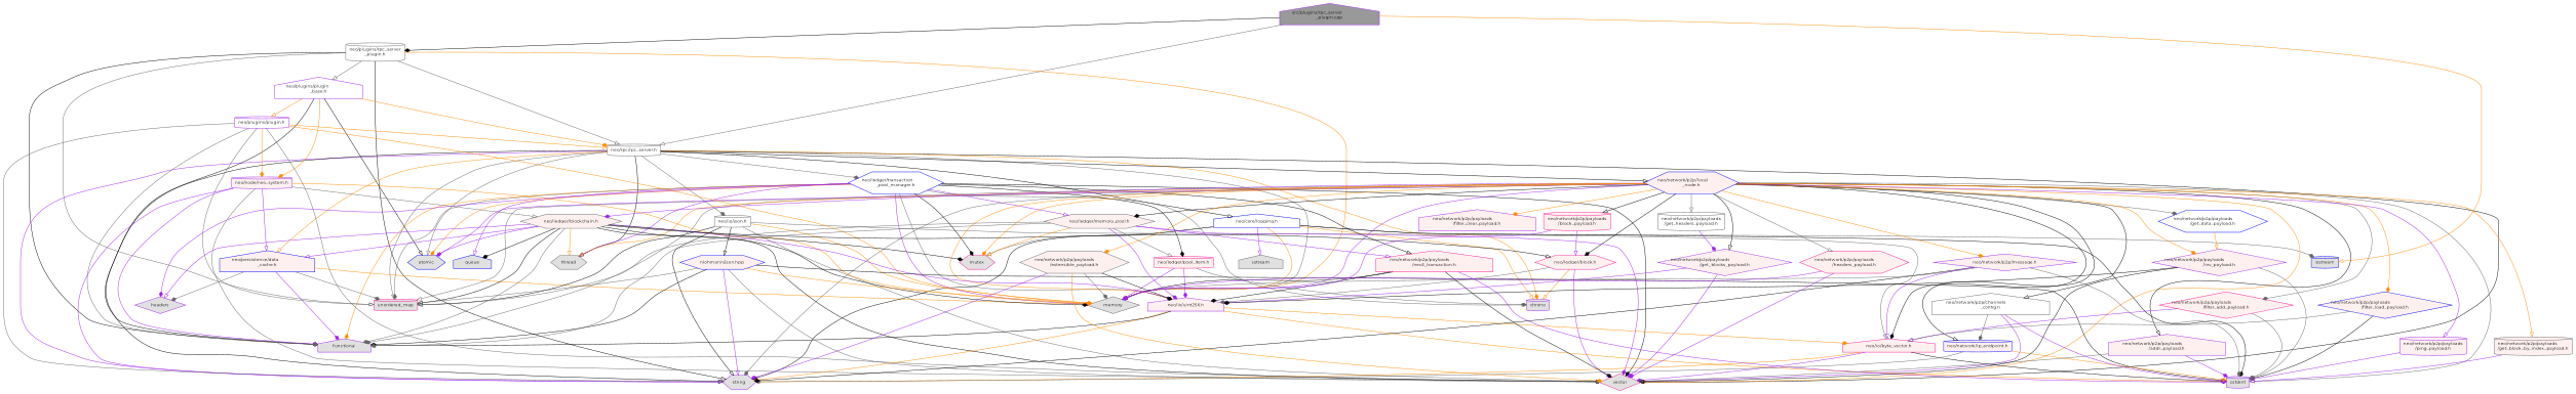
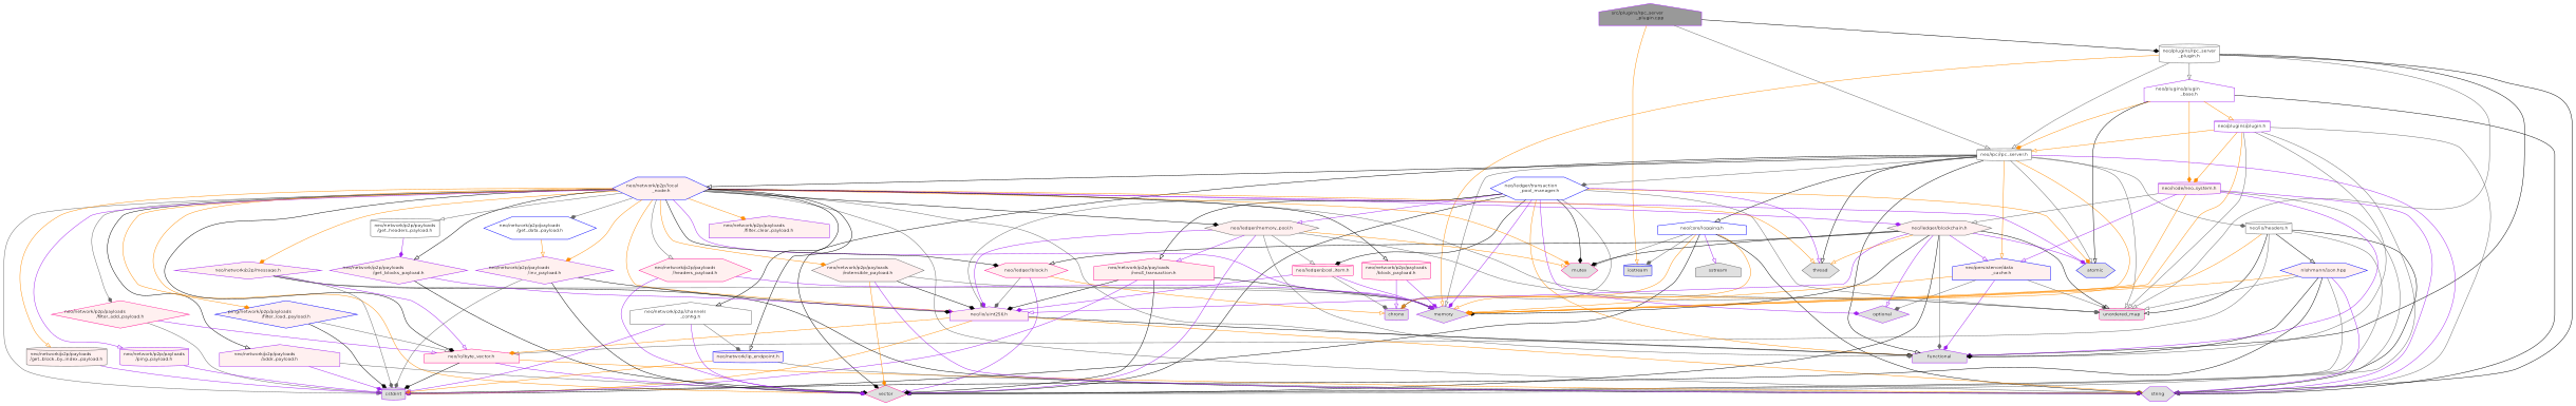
  digraph {
    fontname=Montserrat
    node [color=purple fillcolor="#FFF0F0" fontname=Montserrat fontsize=10 shape=cylinder style=filled]
    edge [arrowhead=diamond color=gray40 fontname=Montserrat fontsize=10 labelfontname=Helvetica labelfontsize=10 style=solid]
    n1 [fillcolor=grey60 fontcolor=black height=0.2 label="src/plugins/rpc_server\l_plugin.cpp" shape=house width=0.4]
    n2 [color=gray40 fillcolor=white height=0.2 label="neo/plugins/rpc_server\l_plugin.h" width=0.4]
    n3 [color=gray40 fillcolor=white height=0.2 label="neo/rpc/rpc_server.h" width=0.4]
    n4 [color=blue fillcolor="#E0E0E0" height=0.2 label=iostream width=0.4]
    n5 [fillcolor=white height=0.2 label="neo/plugins/plugin\l_base.h" shape=house width=0.4]
    n6 [fillcolor="#E0E0E0" height=0.2 label=string shape=hexagon width=0.4]
    n7 [fillcolor="#E0E0E0" height=0.2 label=functional shape=house width=0.4]
-   n8 [color=gray40 fillcolor="#E0E0E0" height=0.2 label=memory shape=diamond width=0.4]
+   n8 [fillcolor="#E0E0E0" height=0.2 label=memory shape=diamond width=0.4]
    n9 [color=deeppink fillcolor="#E0E0E0" height=0.2 label=unordered_map width=0.4]
    n10 [color=blue fillcolor="#E0E0E0" height=0.2 label=atomic shape=hexagon width=0.4]
    n11 [color=deeppink fillcolor="#E0E0E0" height=0.2 label=vector shape=diamond width=0.4]
    n12 [color=blue height=0.2 label="neo/persistence/data\l_cache.h" shape=house width=0.4]
    n13 [color=gray40 fillcolor="#E0E0E0" height=0.2 label=thread shape=hexagon width=0.4]
    n14 [fillcolor="#E0E0E0" height=0.2 label=chrono width=0.4]
    n15 [color=blue fillcolor=white height=0.2 label="neo/core/logging.h" shape=house width=0.4]
-   n16 [color=gray40 fillcolor=white height=0.2 label="neo/io/json.h" width=0.4]
+   n16 [color=gray40 fillcolor=white height=0.2 label="neo/io/headers.h" width=0.4]
    n17 [color=blue fillcolor=white height=0.2 label="neo/ledger/transaction\l_pool_manager.h" shape=hexagon width=0.4]
    n18 [color=blue height=0.2 label="neo/network/p2p/local\l_node.h" shape=hexagon width=0.4]
    n19 [height=0.2 label="neo/node/neo_system.h" width=0.4]
    n20 [fillcolor=white height=0.2 label="neo/plugins/plugin.h" width=0.4]
    n21 [color=gray40 height=0.2 label="neo/ledger/blockchain.h" shape=hexagon width=0.4]
    n22 [color=deeppink height=0.2 label="neo/ledger/block.h" shape=hexagon width=0.4]
    n23 [height=0.2 label="neo/io/uint256.h" shape=house width=0.4]
-   n24 [fillcolor="#E0E0E0" height=0.2 label=headers shape=diamond width=0.4]
+   n24 [fillcolor="#E0E0E0" height=0.2 label=optional shape=diamond width=0.4]
    n25 [color=deeppink fillcolor="#E0E0E0" height=0.2 label=mutex shape=hexagon width=0.4]
-   n26 [color=blue fillcolor="#E0E0E0" height=0.2 label=queue shape=house width=0.4]
    n27 [color=deeppink height=0.2 label="neo/io/byte_vector.h" shape=house width=0.4]
    n28 [fillcolor="#E0E0E0" height=0.2 label=cstdint width=0.4]
    n29 [color=gray40 fillcolor="#E0E0E0" height=0.2 label=sstream shape=house width=0.4]
    n30 [color=blue height=0.2 label="nlohmann/json.hpp" shape=hexagon width=0.4]
    n31 [color=gray40 height=0.2 label="neo/ledger/memory_pool.h" shape=hexagon width=0.4]
    n32 [color=deeppink height=0.2 label="neo/ledger/pool_item.h" width=0.4]
    n33 [color=deeppink height=0.2 label="neo/network/p2p/payloads\l/neo3_transaction.h" shape=house width=0.4]
    n34 [color=blue height=0.2 label="neo/network/ip_endpoint.h" width=0.4]
    n35 [color=gray40 fillcolor=white height=0.2 label="neo/network/p2p/channels\l_config.h" shape=house width=0.4]
    n36 [height=0.2 label="neo/network/p2p/message.h" shape=diamond width=0.4]
    n37 [height=0.2 label="neo/network/p2p/payloads\l/addr_payload.h" shape=house width=0.4]
    n38 [color=deeppink height=0.2 label="neo/network/p2p/payloads\l/block_payload.h" width=0.4]
    n39 [color=gray40 height=0.2 label="neo/network/p2p/payloads\l/extensible_payload.h" shape=hexagon width=0.4]
    n40 [color=deeppink height=0.2 label="neo/network/p2p/payloads\l/filter_add_payload.h" shape=diamond width=0.4]
    n41 [height=0.2 label="neo/network/p2p/payloads\l/filter_clear_payload.h" shape=house width=0.4]
-   n42 [color=blue height=0.2 label="neo/network/p2p/payloads\l/filter_load_payload.h" shape=diamond width=0.4]
+   n42 [color=blue height=0.2 label="ping/network/p2p/payloads\l/filter_load_payload.h" shape=diamond width=0.4]
    n43 [color=gray40 height=0.2 label="neo/network/p2p/payloads\l/get_block_by_index_payload.h" width=0.4]
    n44 [height=0.2 label="neo/network/p2p/payloads\l/get_blocks_payload.h" shape=diamond width=0.4]
    n45 [color=blue fillcolor=white height=0.2 label="neo/network/p2p/payloads\l/get_data_payload.h" shape=hexagon width=0.4]
    n46 [height=0.2 label="neo/network/p2p/payloads\l/inv_payload.h" shape=diamond width=0.4]
    n47 [color=gray40 fillcolor=white height=0.2 label="neo/network/p2p/payloads\l/get_headers_payload.h" width=0.4]
    n48 [color=deeppink height=0.2 label="neo/network/p2p/payloads\l/headers_payload.h" shape=hexagon width=0.4]
    n49 [height=0.2 label="neo/network/p2p/payloads\l/ping_payload.h" width=0.4]
    n1 -> n2 [color=black]
    n1 -> n3 [arrowhead=onormal]
    n1 -> n4 [arrowhead=onormal color=darkorange]
    n2 -> n3 [arrowhead=onormal]
    n2 -> n5 [arrowhead=onormal]
    n2 -> n6 [arrowhead=onormal color=black]
    n2 -> n7 [color=black]
    n2 -> n8 [arrowhead=onormal color=darkorange]
    n2 -> n9 [arrowhead=onormal]
    n3 -> n6 [arrowhead=onormal color=purple]
    n3 -> n7 [arrowhead=onormal color=black]
    n3 -> n8 [arrowhead=onormal]
    n3 -> n9 [arrowhead=onormal]
    n3 -> n10 [arrowhead=onormal]
    n3 -> n11 [color=black]
    n3 -> n12 [arrowhead=onormal color=darkorange]
    n3 -> n13 [arrowhead=onormal color=black]
    n3 -> n14 [color=darkorange]
    n3 -> n15 [arrowhead=onormal color=black]
    n3 -> n16
    n3 -> n17
    n3 -> n18 [arrowhead=onormal color=black]
    n5 -> n3 [color=darkorange]
    n5 -> n6 [arrowhead=onormal color=black]
    n5 -> n10 [arrowhead=onormal color=black]
    n5 -> n19 [color=darkorange]
    n5 -> n20 [arrowhead=onormal color=darkorange]
    n12 -> n7 [color=purple]
    n12 -> n8 [color=darkorange]
    n12 -> n9
    n12 -> n24
    n15 -> n4
    n15 -> n6 [color=black]
    n15 -> n8 [arrowhead=onormal color=darkorange]
    n15 -> n14 [arrowhead=onormal color=darkorange]
    n15 -> n25 [arrowhead=onormal]
    n15 -> n28 [color=black]
    n15 -> n29 [arrowhead=onormal color=purple]
    n16 -> n6 [arrowhead=onormal color=black]
    n16 -> n8 [arrowhead=onormal color=darkorange]
    n16 -> n9 [arrowhead=onormal color=black]
    n16 -> n11 [arrowhead=onormal]
    n16 -> n27 [arrowhead=onormal]
    n16 -> n30 [arrowhead=onormal color=black]
    n17 -> n7 [color=darkorange]
    n17 -> n8 [color=purple]
    n17 -> n9
    n17 -> n10 [color=darkorange]
    n17 -> n11 [color=black]
    n17 -> n13 [arrowhead=onormal color=purple]
    n17 -> n14 [arrowhead=onormal]
    n17 -> n23
    n17 -> n24 [color=purple]
    n17 -> n25 [color=black]
-   n17 -> n26 [arrowhead=onormal color=purple]
    n17 -> n31 [arrowhead=onormal color=purple]
    n17 -> n32 [color=black]
    n17 -> n33 [arrowhead=onormal color=black]
    n18 -> n6
    n18 -> n7
    n18 -> n8 [arrowhead=onormal color=purple]
    n18 -> n9 [arrowhead=onormal]
    n18 -> n10 [color=purple]
    n18 -> n11 [arrowhead=onormal color=darkorange]
    n18 -> n13 [arrowhead=onormal color=darkorange]
    n18 -> n21 [color=purple]
    n18 -> n22 [color=black]
    n18 -> n23 [arrowhead=onormal color=darkorange]
    n18 -> n25 [color=darkorange]
    n18 -> n27 [color=black]
    n18 -> n28 [arrowhead=onormal]
    n18 -> n31 [color=black]
    n18 -> n34 [arrowhead=onormal color=black]
    n18 -> n35 [arrowhead=onormal color=black]
    n18 -> n36 [color=darkorange]
    n18 -> n37 [arrowhead=onormal color=black]
    n18 -> n38 [arrowhead=onormal color=black]
    n18 -> n39 [color=darkorange]
    n18 -> n40
    n18 -> n41 [color=darkorange]
    n18 -> n42 [color=darkorange]
    n18 -> n43 [arrowhead=onormal color=darkorange]
    n18 -> n44 [arrowhead=onormal color=black]
    n18 -> n45
    n18 -> n46 [color=darkorange]
    n18 -> n47 [arrowhead=onormal]
    n18 -> n48 [arrowhead=onormal]
    n18 -> n49 [arrowhead=onormal color=purple]
    n19 -> n6 [arrowhead=onormal color=purple]
    n19 -> n7 [color=purple]
    n19 -> n8 [arrowhead=onormal color=darkorange]
    n19 -> n11 [arrowhead=onormal]
    n19 -> n12 [arrowhead=onormal color=purple]
    n19 -> n21 [arrowhead=onormal]
    n20 -> n3 [arrowhead=onormal color=darkorange]
    n20 -> n6 [arrowhead=onormal]
    n20 -> n7
    n20 -> n8 [color=darkorange]
    n20 -> n9 [arrowhead=onormal]
    n20 -> n11
    n20 -> n19 [color=darkorange]
    n21 -> n7
    n21 -> n8 [color=black]
    n21 -> n9 [arrowhead=onormal color=black]
    n21 -> n10 [arrowhead=onormal color=purple]
    n21 -> n11 [color=black]
    n21 -> n12 [arrowhead=onormal color=purple]
    n21 -> n13 [arrowhead=onormal color=darkorange]
    n21 -> n22 [arrowhead=onormal color=black]
    n21 -> n23 [arrowhead=onormal color=purple]
    n21 -> n24 [arrowhead=onormal color=purple]
    n21 -> n25 [color=black]
-   n21 -> n26 [color=black]
    n22 -> n11 [arrowhead=onormal color=purple]
    n22 -> n14 [arrowhead=onormal color=darkorange]
    n22 -> n23
    n23 -> n6 [arrowhead=onormal color=darkorange]
    n23 -> n7 [arrowhead=onormal color=black]
    n23 -> n27 [color=darkorange]
    n23 -> n28 [color=darkorange]
    n27 -> n6 [arrowhead=onormal color=darkorange]
    n27 -> n11 [color=purple]
    n27 -> n28 [color=black]
    n30 -> n6 [arrowhead=onormal color=purple]
    n30 -> n7 [color=black]
    n30 -> n8 [color=darkorange]
    n30 -> n9 [arrowhead=onormal]
    n30 -> n11
    n30 -> n28 [arrowhead=onormal color=black]
    n31 -> n7
    n31 -> n9 [arrowhead=onormal]
    n31 -> n11 [color=purple]
    n31 -> n23 [color=purple]
    n31 -> n25 [arrowhead=onormal color=darkorange]
    n31 -> n32 [arrowhead=onormal]
    n31 -> n33 [arrowhead=onormal color=purple]
    n32 -> n8 [arrowhead=onormal color=purple]
    n32 -> n14
    n32 -> n23 [color=purple]
    n33 -> n8 [arrowhead=onormal color=black]
    n33 -> n11 [color=black]
    n33 -> n23 [color=black]
    n33 -> n28 [color=purple]
    n34 -> n6
    n34 -> n28 [color=darkorange]
    n35 -> n11 [color=purple]
    n35 -> n28 [arrowhead=onormal color=purple]
    n35 -> n34
    n36 -> n6 [color=black]
    n36 -> n8
    n36 -> n27 [arrowhead=onormal color=purple]
    n36 -> n28
    n37 -> n11
    n37 -> n28 [color=purple]
    n38 -> n8 [color=purple]
-   n38 -> n22 [arrowhead=onormal color=purple]
+   n38 -> n14 [arrowhead=onormal color=purple]
    n39 -> n6 [color=purple]
    n39 -> n8
    n39 -> n11 [color=darkorange]
    n39 -> n23 [color=black]
    n40 -> n27 [arrowhead=onormal color=purple]
    n40 -> n28
    n42 -> n27 [arrowhead=onormal]
    n42 -> n28 [color=black]
    n43 -> n28 [arrowhead=onormal color=purple]
-   n44 -> n11 [color=purple]
+   n44 -> n11 [color=black]
    n44 -> n23 [color=purple]
    n45 -> n46 [arrowhead=onormal color=darkorange]
    n46 -> n11 [arrowhead=onormal color=black]
    n46 -> n23 [color=black]
    n46 -> n28
    n47 -> n44 [color=purple]
    n48 -> n8 [color=purple]
    n48 -> n11 [color=purple]
    n49 -> n28 [arrowhead=onormal color=purple]
  }
